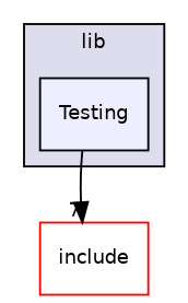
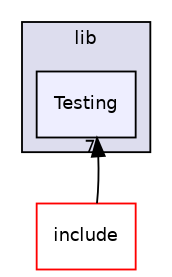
  digraph {
    compound=true
    node [fontname=Helvetica fontsize=10 shape=box]
    n1 [fillcolor="#eeeeff" label=Testing pencolor=black style=filled]
    n2 [color=red label=include]
    subgraph cluster_1 {
      bgcolor="#ddddee"
      fontname=Helvetica
      fontsize=10
      label=lib
      pencolor=black
      n1
    }
-   n1 -> n2 [headlabel=7 labeldistance=1.5 labelfontname=Helvetica labelfontsize=10]
+   n2 -> n1 [headlabel=7 labeldistance=1.5 labelfontname=Helvetica labelfontsize=10]
  }
